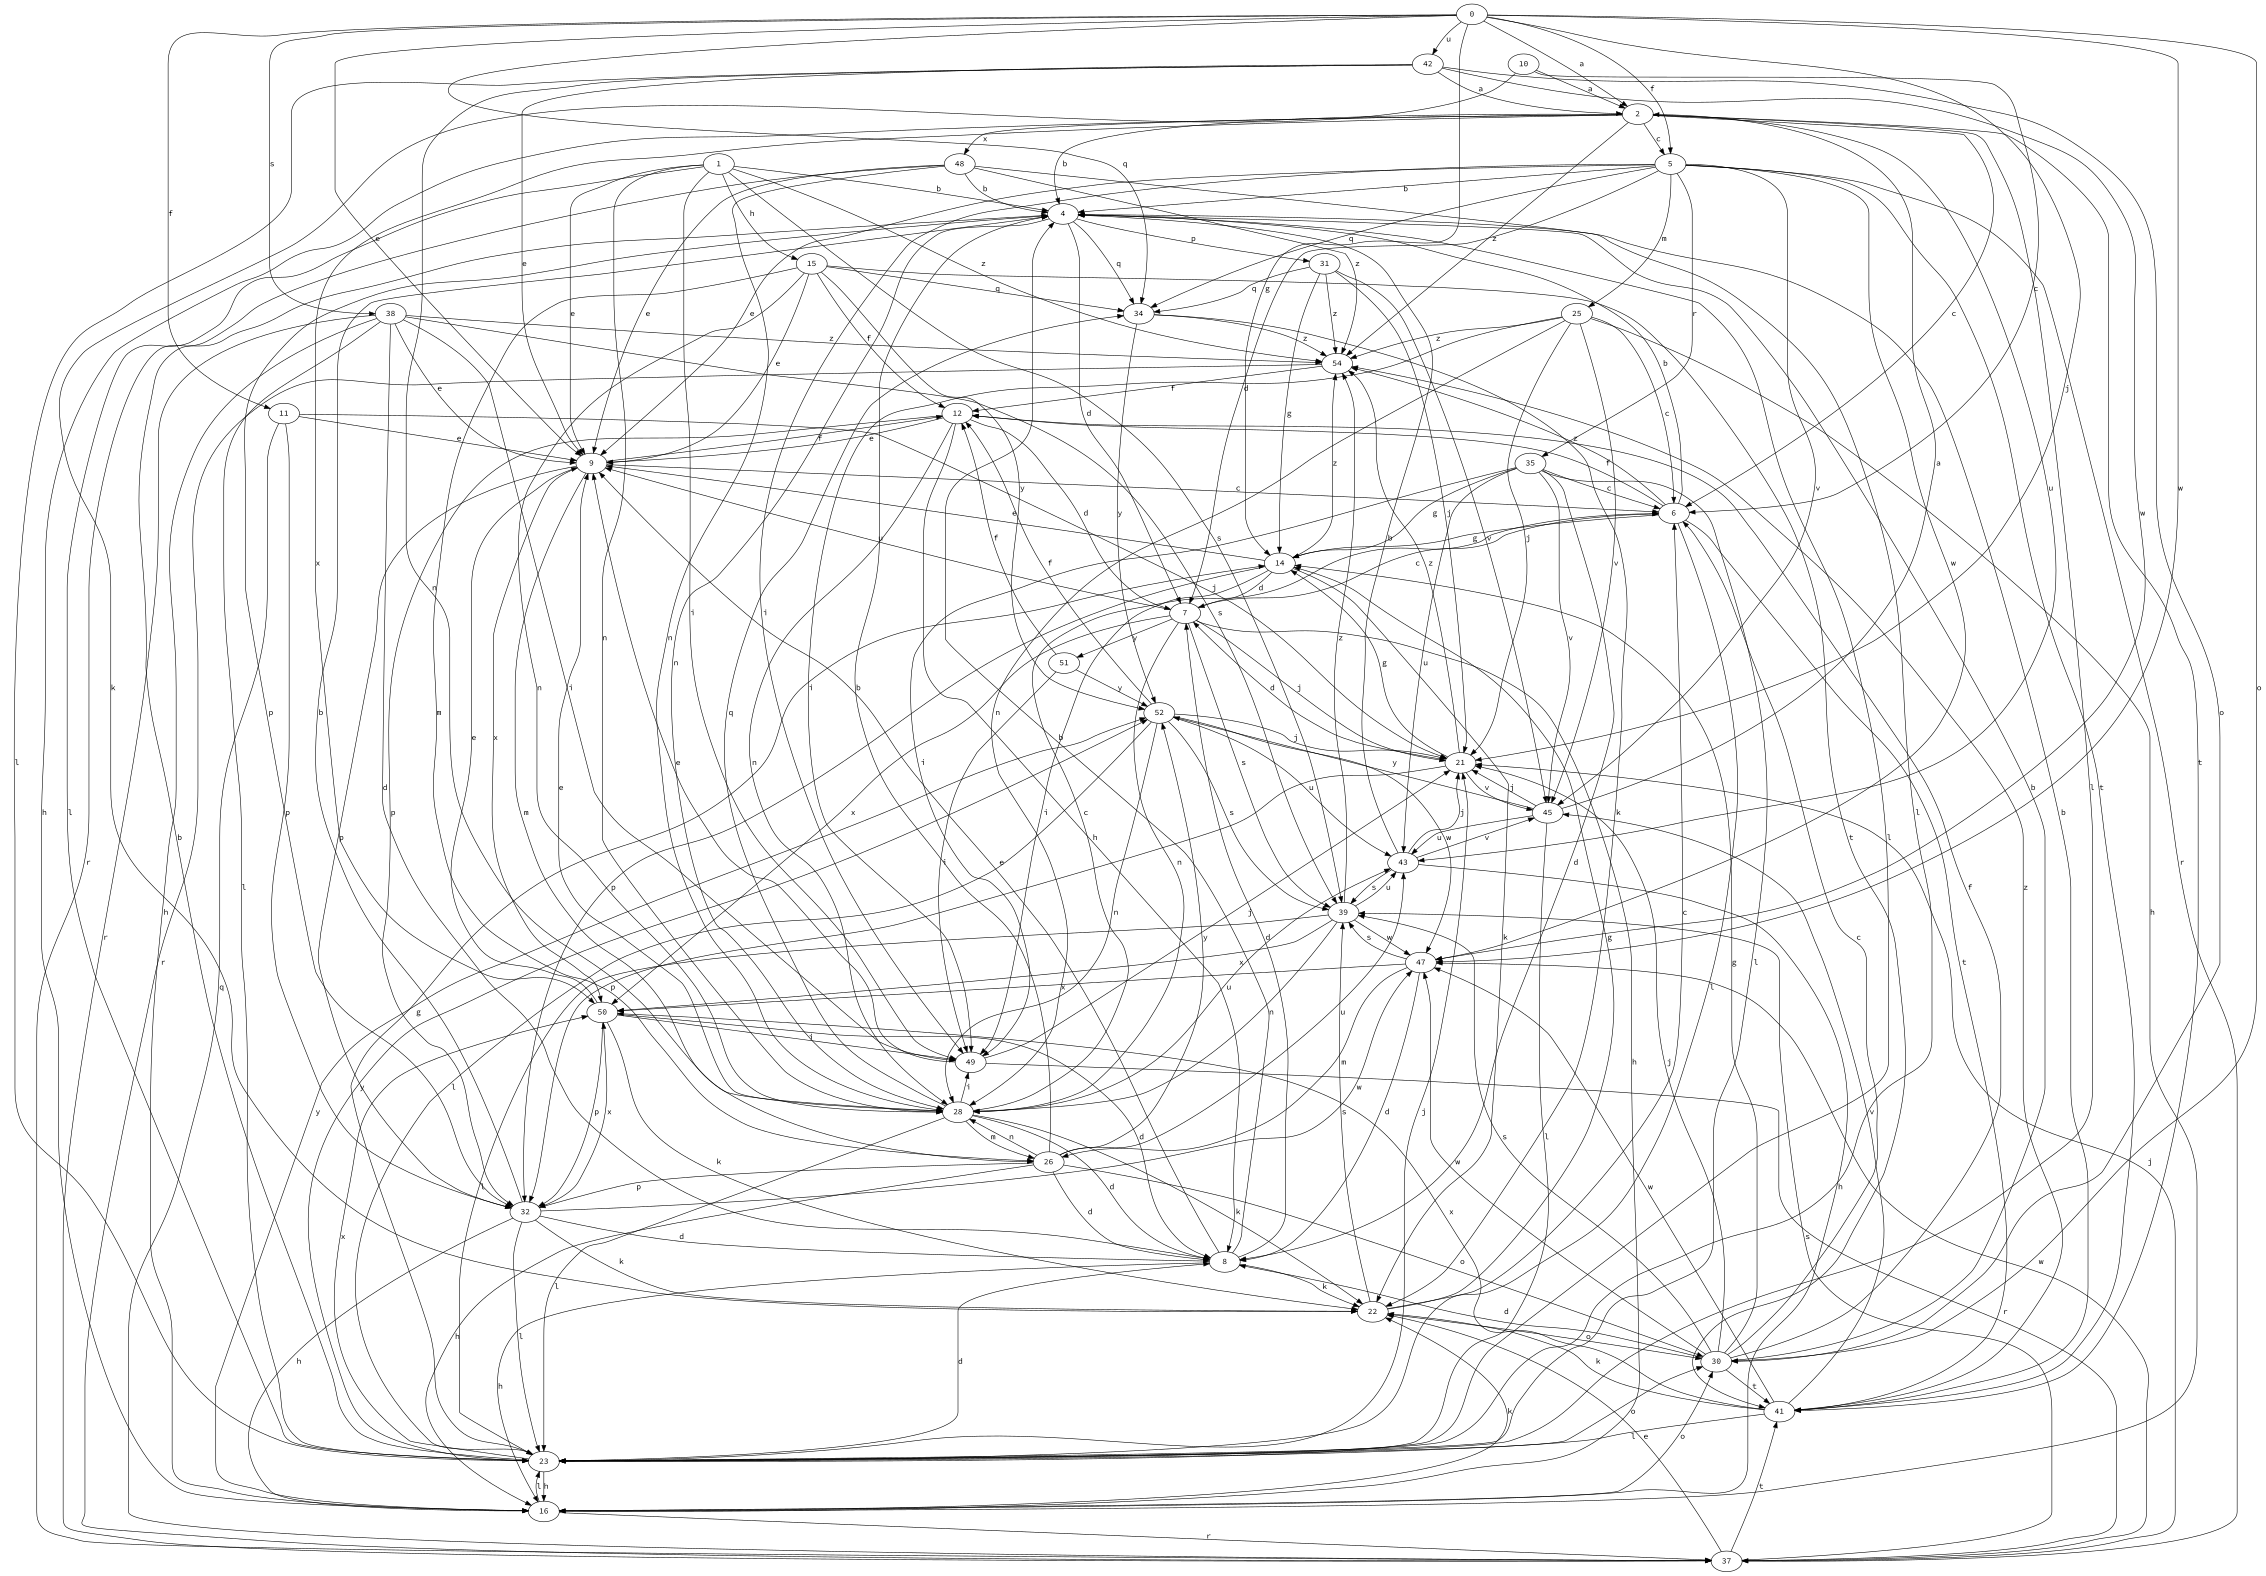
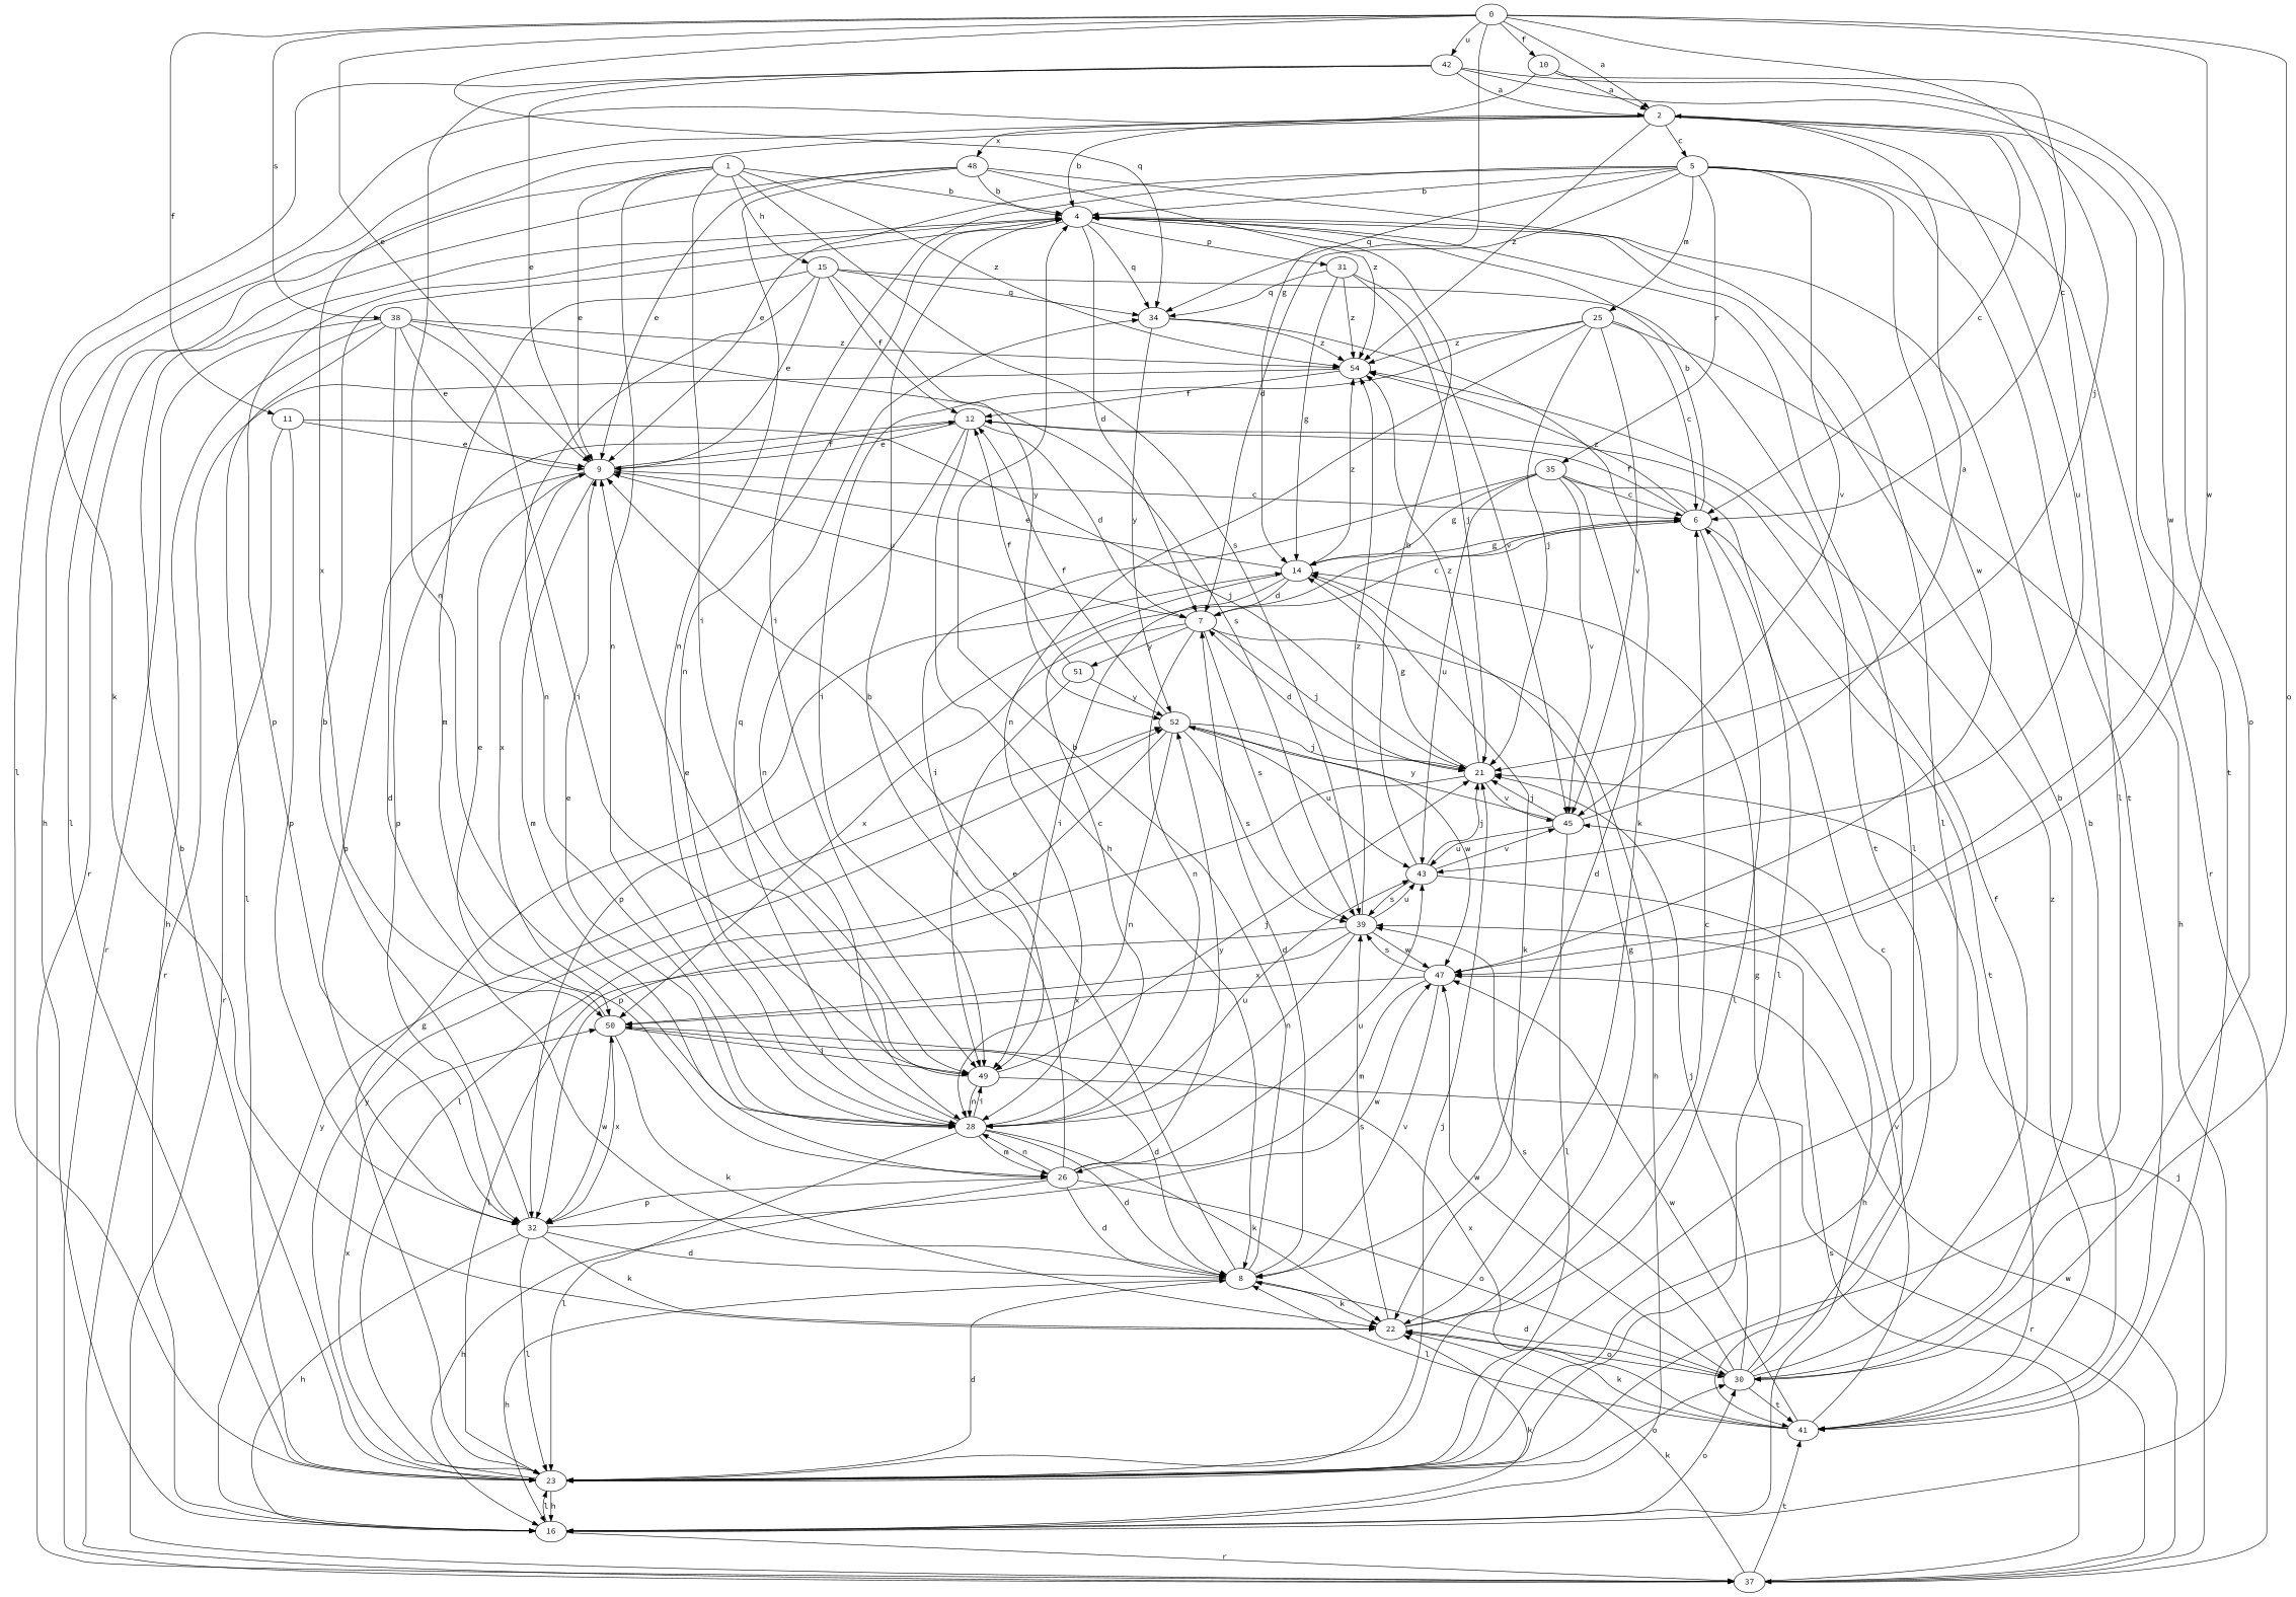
  strict digraph {
    fontname="Source Code Pro"
    node [fontname="Source Code Pro"]
    edge [fontname="Source Code Pro"]
    0
    2
    9
    10
    11
    14
    21
    30
    34
    38
    42
    47
    4
    23
    54
    5
    6
    16
    41
    43
    48
    50
    32
    12
    26
    22
    37
    n28 [label=49]
    7
    45
    39
    8
    52
    28
    1
    15
    31
    25
    35
    51
    0 -> 2 [label=a]
    0 -> 9 [label=e]
-   0 -> 5 [label=f]
+   0 -> 10 [label=f]
    0 -> 11 [label=f]
    0 -> 14 [label=g]
    0 -> 21 [label=j]
    0 -> 30 [label=o]
    0 -> 34 [label=q]
    0 -> 38 [label=s]
    0 -> 42 [label=u]
    0 -> 47 [label=w]
    2 -> 4 [label=b]
    2 -> 23 [label=l]
    2 -> 54 [label=z]
    2 -> 5 [label=c]
    2 -> 6 [label=c]
    2 -> 16 [label=h]
    2 -> 41 [label=t]
    2 -> 43 [label=u]
    2 -> 48 [label=x]
    2 -> 50 [label=x]
    9 -> 6 [label=c]
    9 -> 50 [label=x]
    9 -> 32 [label=p]
    9 -> 12 [label=f]
    9 -> 26 [label=m]
    10 -> 2 [label=a]
    10 -> 6 [label=c]
    10 -> 22 [label=k]
    11 -> 9 [label=e]
    11 -> 21 [label=j]
    11 -> 32 [label=p]
-   11 -> 37 [label=q]
+   11 -> 37 [label=r]
    14 -> 9 [label=e]
    14 -> 54 [label=z]
    14 -> 32 [label=p]
    14 -> 22 [label=k]
    14 -> n28 [label=i]
    14 -> 7 [label=d]
    21 -> 14 [label=g]
    21 -> 54 [label=z]
    21 -> 32 [label=p]
    21 -> 7 [label=d]
    21 -> 45 [label=v]
    30 -> 14 [label=g]
    30 -> 21 [label=j]
    30 -> 47 [label=w]
    30 -> 4 [label=b]
    30 -> 6 [label=c]
    30 -> 41 [label=t]
    30 -> 12 [label=f]
    30 -> 39 [label=s]
    30 -> 8 [label=d]
    34 -> 54 [label=z]
    34 -> 22 [label=k]
    34 -> 52 [label=y]
    38 -> 9 [label=e]
    38 -> 23 [label=l]
    38 -> 54 [label=z]
    38 -> 16 [label=h]
    38 -> 37 [label=r]
    38 -> n28 [label=i]
    38 -> 39 [label=s]
    38 -> 8 [label=d]
    42 -> 2 [label=a]
    42 -> 9 [label=e]
    42 -> 30 [label=o]
    42 -> 47 [label=w]
    42 -> 23 [label=l]
    42 -> 28 [label=n]
    47 -> 50 [label=x]
    47 -> 26 [label=m]
    47 -> 39 [label=s]
-   47 -> 8 [label=d]
+   47 -> 8 [label=v]
    4 -> 34 [label=q]
    4 -> 23 [label=l]
    4 -> 32 [label=p]
    4 -> 7 [label=d]
    4 -> 28 [label=n]
    4 -> 31 [label=p]
    23 -> 14 [label=g]
    23 -> 21 [label=j]
    23 -> 30 [label=o]
    23 -> 4 [label=b]
    23 -> 16 [label=h]
    23 -> 50 [label=x]
    23 -> 8 [label=d]
    23 -> 52 [label=y]
    54 -> 12 [label=f]
    54 -> 37 [label=r]
    5 -> 9 [label=e]
    5 -> 34 [label=q]
    5 -> 47 [label=w]
    5 -> 4 [label=b]
    5 -> 41 [label=t]
    5 -> 37 [label=r]
    5 -> n28 [label=i]
    5 -> 7 [label=d]
    5 -> 45 [label=v]
    5 -> 25 [label=m]
    5 -> 35 [label=r]
    6 -> 14 [label=g]
    6 -> 4 [label=b]
    6 -> 23 [label=l]
    6 -> 54 [label=z]
    6 -> 41 [label=t]
    6 -> 12 [label=f]
    16 -> 30 [label=o]
    16 -> 23 [label=l]
    16 -> 22 [label=k]
    16 -> 37 [label=r]
    16 -> 52 [label=y]
    41 -> 47 [label=w]
    41 -> 4 [label=b]
-   41 -> 23 [label=l]
+   41 -> 8 [label=l]
    41 -> 54 [label=z]
    41 -> 50 [label=x]
    41 -> 22 [label=k]
    41 -> 45 [label=v]
    43 -> 21 [label=j]
    43 -> 4 [label=b]
    43 -> 16 [label=h]
    43 -> 45 [label=v]
    43 -> 39 [label=s]
    48 -> 9 [label=e]
    48 -> 4 [label=b]
    48 -> 23 [label=l]
    48 -> 54 [label=z]
    48 -> 37 [label=r]
    48 -> 28 [label=n]
    50 -> 9 [label=e]
-   50 -> 32 [label=p]
+   50 -> 32 [label=w]
    50 -> 22 [label=k]
    50 -> n28 [label=i]
    50 -> 8 [label=d]
    32 -> 47 [label=w]
    32 -> 4 [label=b]
    32 -> 23 [label=l]
    32 -> 16 [label=h]
    32 -> 50 [label=x]
    32 -> 22 [label=k]
    32 -> 8 [label=d]
    12 -> 9 [label=e]
    12 -> 32 [label=p]
    12 -> 7 [label=d]
    12 -> 8 [label=h]
    12 -> 28 [label=n]
    26 -> 30 [label=o]
    26 -> 4 [label=b]
    26 -> 16 [label=h]
    26 -> 43 [label=u]
    26 -> 32 [label=p]
    26 -> 8 [label=d]
    26 -> 52 [label=y]
    26 -> 28 [label=n]
    22 -> 14 [label=g]
    22 -> 30 [label=o]
    22 -> 6 [label=c]
    22 -> 39 [label=s]
    37 -> 21 [label=j]
    37 -> 47 [label=w]
    37 -> 41 [label=t]
-   37 -> 22 [label=e]
+   37 -> 22 [label=k]
    37 -> 39 [label=s]
    n28 -> 9 [label=e]
    n28 -> 21 [label=j]
    n28 -> 37 [label=r]
+   n28 -> 28 [label=n]
    7 -> 9 [label=u]
    7 -> 21 [label=j]
    7 -> 6 [label=c]
    7 -> 16 [label=h]
    7 -> 50 [label=x]
    7 -> 39 [label=s]
    7 -> 28 [label=n]
    7 -> 51 [label=y]
    45 -> 2 [label=a]
    45 -> 21 [label=j]
    45 -> 23 [label=l]
    45 -> 43 [label=u]
    45 -> 52 [label=y]
    39 -> 47 [label=w]
    39 -> 23 [label=l]
    39 -> 54 [label=z]
    39 -> 43 [label=u]
    39 -> 50 [label=x]
    39 -> 28 [label=n]
    8 -> 9 [label=e]
    8 -> 4 [label=b]
    8 -> 16 [label=h]
    8 -> 22 [label=k]
    8 -> 7 [label=d]
    52 -> 21 [label=j]
    52 -> 47 [label=w]
    52 -> 23 [label=l]
    52 -> 43 [label=u]
    52 -> 12 [label=f]
    52 -> 39 [label=s]
    52 -> 28 [label=n]
    28 -> 9 [label=e]
    28 -> 34 [label=q]
    28 -> 23 [label=l]
    28 -> 6 [label=c]
    28 -> 43 [label=u]
    28 -> 26 [label=m]
    28 -> 22 [label=k]
    28 -> n28 [label=i]
    28 -> 8 [label=d]
    1 -> 9 [label=e]
    1 -> 4 [label=b]
    1 -> 23 [label=l]
    1 -> 54 [label=z]
    1 -> n28 [label=i]
    1 -> 39 [label=s]
    1 -> 28 [label=n]
    1 -> 15 [label=h]
    15 -> 9 [label=e]
    15 -> 34 [label=q]
    15 -> 41 [label=t]
    15 -> 12 [label=f]
    15 -> 26 [label=m]
    15 -> 52 [label=y]
    15 -> 28 [label=n]
    31 -> 14 [label=g]
    31 -> 21 [label=j]
    31 -> 34 [label=q]
    31 -> 54 [label=z]
    31 -> 45 [label=v]
    25 -> 21 [label=j]
    25 -> 54 [label=z]
    25 -> 6 [label=c]
    25 -> 16 [label=h]
    25 -> n28 [label=i]
    25 -> 45 [label=v]
    25 -> 28 [label=n]
    35 -> 14 [label=g]
    35 -> 23 [label=l]
    35 -> 6 [label=c]
    35 -> 43 [label=u]
    35 -> n28 [label=i]
    35 -> 45 [label=v]
    35 -> 8 [label=d]
    51 -> 12 [label=f]
    51 -> n28 [label=i]
    51 -> 52 [label=y]
  }
